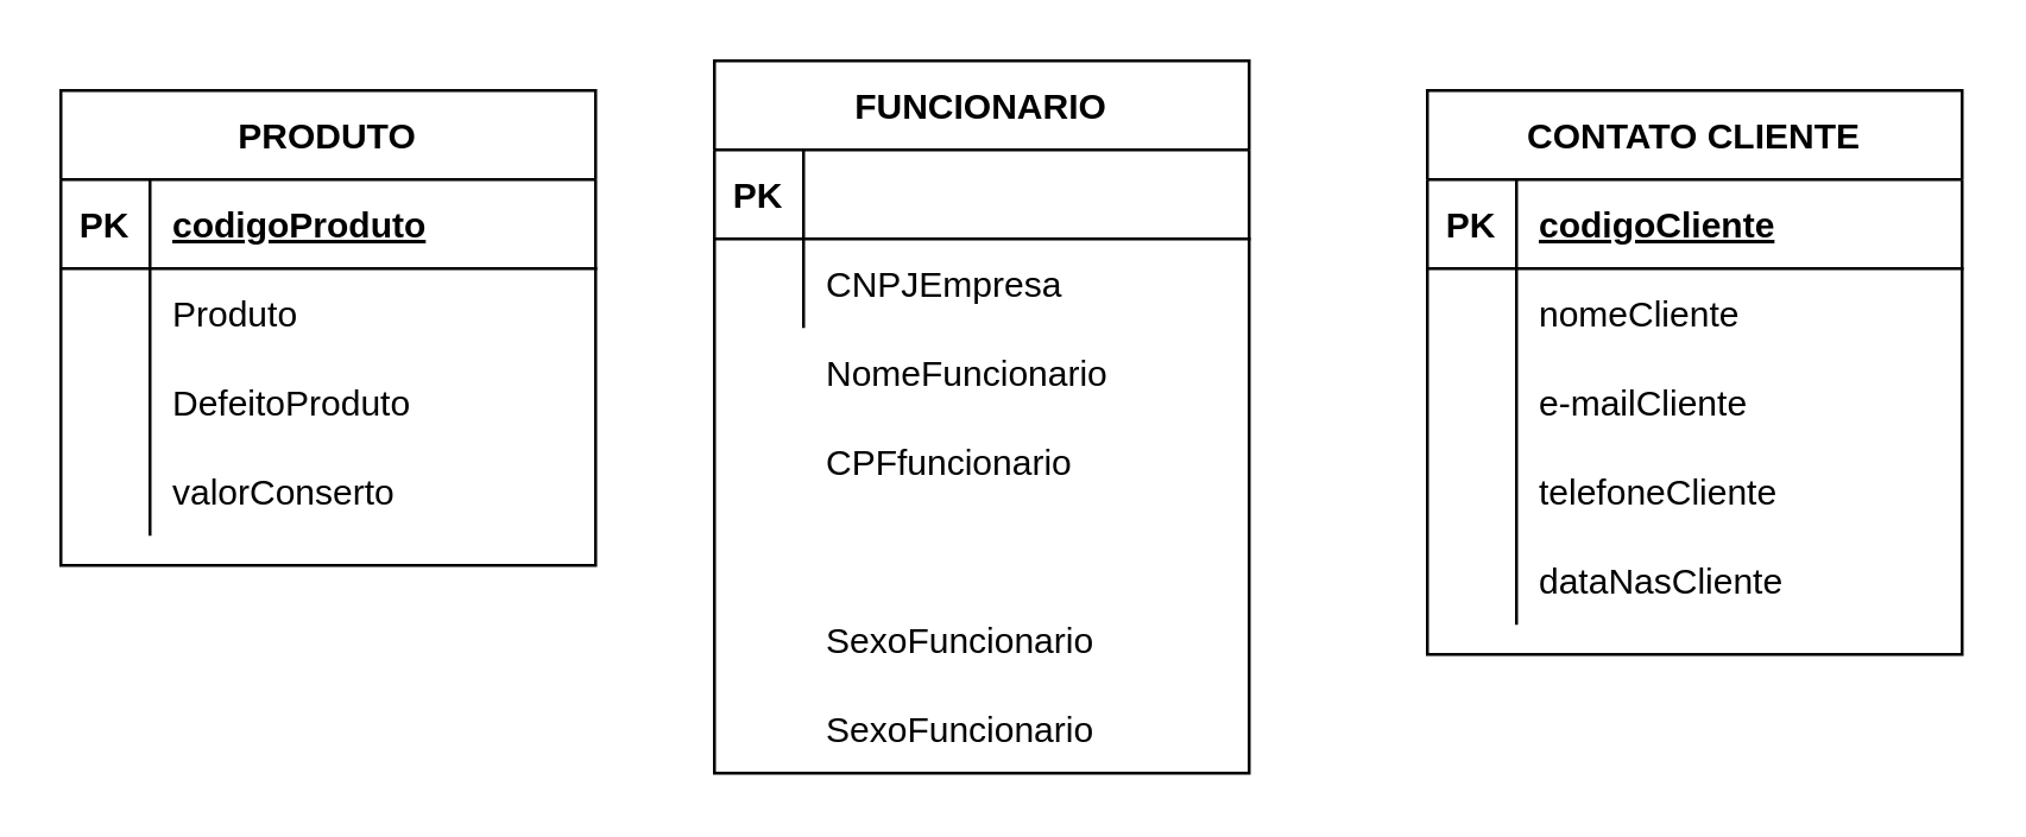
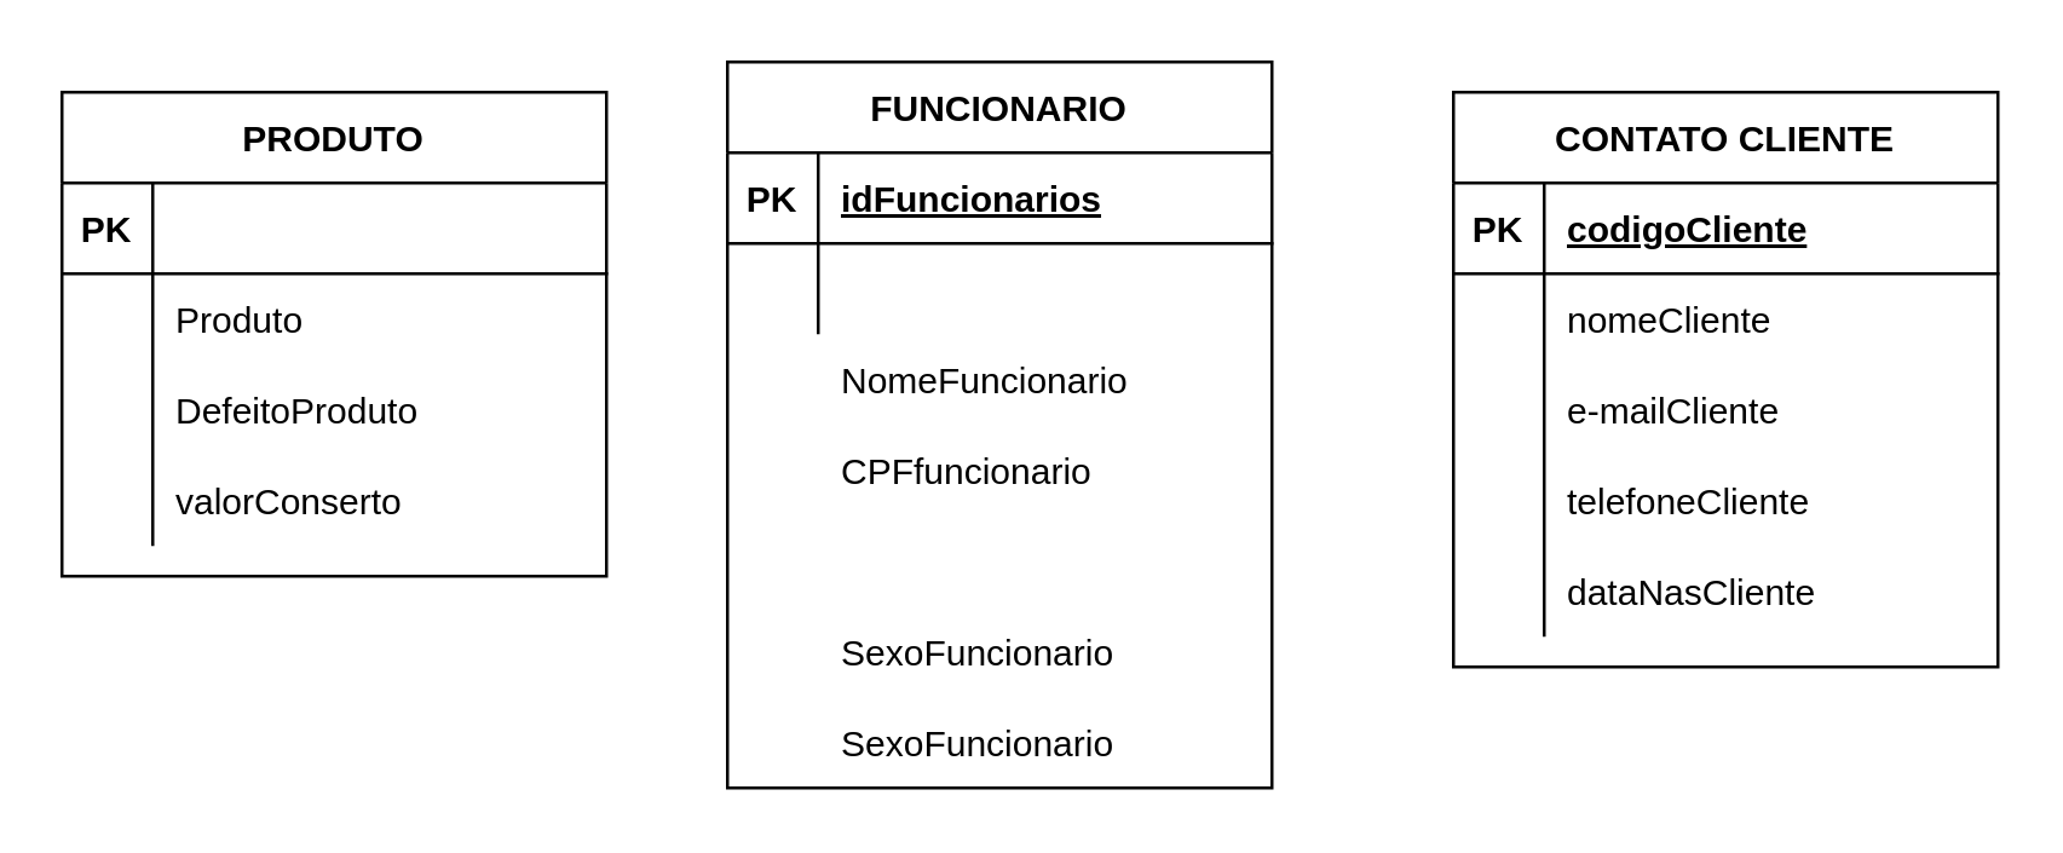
  <mxCell id="0" />
  <mxCell id="1" parent="0" />
  <mxCell id="2" value="PRODUTO" style="shape=table;startSize=30;container=1;collapsible=1;childLayout=tableLayout;fixedRows=1;rowLines=0;fontStyle=1;align=center;resizeLast=1;" parent="1" vertex="1"><mxGeometry x="20" y="30" width="180" height="160" as="geometry" /></mxCell>
  <mxCell id="3" value="" style="shape=partialRectangle;collapsible=0;dropTarget=0;pointerEvents=0;fillColor=none;top=0;left=0;bottom=1;right=0;points=[[0,0.5],[1,0.5]];portConstraint=eastwest;" parent="2" vertex="1"><mxGeometry y="30" width="180" height="30" as="geometry" /></mxCell>
  <mxCell id="4" value="PK" style="shape=partialRectangle;connectable=0;fillColor=none;top=0;left=0;bottom=0;right=0;fontStyle=1;overflow=hidden;" parent="3" vertex="1"><mxGeometry width="30" height="30" as="geometry" /></mxCell>
- <mxCell id="5" value="codigoProduto" style="shape=partialRectangle;connectable=0;fillColor=none;top=0;left=0;bottom=0;right=0;align=left;spacingLeft=6;fontStyle=5;overflow=hidden;" parent="3" vertex="1"><mxGeometry x="30" width="150" height="30" as="geometry" /></mxCell>
  <mxCell id="6" value="" style="shape=partialRectangle;collapsible=0;dropTarget=0;pointerEvents=0;fillColor=none;top=0;left=0;bottom=0;right=0;points=[[0,0.5],[1,0.5]];portConstraint=eastwest;" parent="2" vertex="1"><mxGeometry y="60" width="180" height="30" as="geometry" /></mxCell>
  <mxCell id="7" value="" style="shape=partialRectangle;connectable=0;fillColor=none;top=0;left=0;bottom=0;right=0;editable=1;overflow=hidden;" parent="6" vertex="1"><mxGeometry width="30" height="30" as="geometry" /></mxCell>
  <mxCell id="8" value="Produto " style="shape=partialRectangle;connectable=0;fillColor=none;top=0;left=0;bottom=0;right=0;align=left;spacingLeft=6;overflow=hidden;" parent="6" vertex="1"><mxGeometry x="30" width="150" height="30" as="geometry" /></mxCell>
  <mxCell id="9" value="" style="shape=partialRectangle;collapsible=0;dropTarget=0;pointerEvents=0;fillColor=none;top=0;left=0;bottom=0;right=0;points=[[0,0.5],[1,0.5]];portConstraint=eastwest;" parent="2" vertex="1"><mxGeometry y="90" width="180" height="30" as="geometry" /></mxCell>
  <mxCell id="10" value="" style="shape=partialRectangle;connectable=0;fillColor=none;top=0;left=0;bottom=0;right=0;editable=1;overflow=hidden;" parent="9" vertex="1"><mxGeometry width="30" height="30" as="geometry" /></mxCell>
  <mxCell id="11" value="DefeitoProduto" style="shape=partialRectangle;connectable=0;fillColor=none;top=0;left=0;bottom=0;right=0;align=left;spacingLeft=6;overflow=hidden;" parent="9" vertex="1"><mxGeometry x="30" width="150" height="30" as="geometry" /></mxCell>
  <mxCell id="12" value="" style="shape=partialRectangle;collapsible=0;dropTarget=0;pointerEvents=0;fillColor=none;top=0;left=0;bottom=0;right=0;points=[[0,0.5],[1,0.5]];portConstraint=eastwest;" parent="2" vertex="1"><mxGeometry y="120" width="180" height="30" as="geometry" /></mxCell>
  <mxCell id="13" value="" style="shape=partialRectangle;connectable=0;fillColor=none;top=0;left=0;bottom=0;right=0;editable=1;overflow=hidden;" parent="12" vertex="1"><mxGeometry width="30" height="30" as="geometry" /></mxCell>
  <mxCell id="14" value="valorConserto" style="shape=partialRectangle;connectable=0;fillColor=none;top=0;left=0;bottom=0;right=0;align=left;spacingLeft=6;overflow=hidden;" parent="12" vertex="1"><mxGeometry x="30" width="150" height="30" as="geometry" /></mxCell>
  <mxCell id="15" value="CONTATO CLIENTE" style="shape=table;startSize=30;container=1;collapsible=1;childLayout=tableLayout;fixedRows=1;rowLines=0;fontStyle=1;align=center;resizeLast=1;" parent="1" vertex="1"><mxGeometry x="480" y="30" width="180" height="190" as="geometry" /></mxCell>
  <mxCell id="16" value="" style="shape=partialRectangle;collapsible=0;dropTarget=0;pointerEvents=0;fillColor=none;top=0;left=0;bottom=1;right=0;points=[[0,0.5],[1,0.5]];portConstraint=eastwest;" parent="15" vertex="1"><mxGeometry y="30" width="180" height="30" as="geometry" /></mxCell>
  <mxCell id="17" value="PK" style="shape=partialRectangle;connectable=0;fillColor=none;top=0;left=0;bottom=0;right=0;fontStyle=1;overflow=hidden;" parent="16" vertex="1"><mxGeometry width="30" height="30" as="geometry" /></mxCell>
  <mxCell id="18" value="codigoCliente" style="shape=partialRectangle;connectable=0;fillColor=none;top=0;left=0;bottom=0;right=0;align=left;spacingLeft=6;fontStyle=5;overflow=hidden;" parent="16" vertex="1"><mxGeometry x="30" width="150" height="30" as="geometry" /></mxCell>
  <mxCell id="19" value="" style="shape=partialRectangle;collapsible=0;dropTarget=0;pointerEvents=0;fillColor=none;top=0;left=0;bottom=0;right=0;points=[[0,0.5],[1,0.5]];portConstraint=eastwest;" parent="15" vertex="1"><mxGeometry y="60" width="180" height="30" as="geometry" /></mxCell>
  <mxCell id="20" value="" style="shape=partialRectangle;connectable=0;fillColor=none;top=0;left=0;bottom=0;right=0;editable=1;overflow=hidden;" parent="19" vertex="1"><mxGeometry width="30" height="30" as="geometry" /></mxCell>
  <mxCell id="21" value="nomeCliente" style="shape=partialRectangle;connectable=0;fillColor=none;top=0;left=0;bottom=0;right=0;align=left;spacingLeft=6;overflow=hidden;" parent="19" vertex="1"><mxGeometry x="30" width="150" height="30" as="geometry" /></mxCell>
  <mxCell id="22" value="" style="shape=partialRectangle;collapsible=0;dropTarget=0;pointerEvents=0;fillColor=none;top=0;left=0;bottom=0;right=0;points=[[0,0.5],[1,0.5]];portConstraint=eastwest;" parent="15" vertex="1"><mxGeometry y="90" width="180" height="30" as="geometry" /></mxCell>
  <mxCell id="23" value="" style="shape=partialRectangle;connectable=0;fillColor=none;top=0;left=0;bottom=0;right=0;editable=1;overflow=hidden;" parent="22" vertex="1"><mxGeometry width="30" height="30" as="geometry" /></mxCell>
  <mxCell id="24" value="e-mailCliente" style="shape=partialRectangle;connectable=0;fillColor=none;top=0;left=0;bottom=0;right=0;align=left;spacingLeft=6;overflow=hidden;" parent="22" vertex="1"><mxGeometry x="30" width="150" height="30" as="geometry" /></mxCell>
  <mxCell id="25" value="" style="shape=partialRectangle;collapsible=0;dropTarget=0;pointerEvents=0;fillColor=none;top=0;left=0;bottom=0;right=0;points=[[0,0.5],[1,0.5]];portConstraint=eastwest;" parent="15" vertex="1"><mxGeometry y="120" width="180" height="30" as="geometry" /></mxCell>
  <mxCell id="26" value="" style="shape=partialRectangle;connectable=0;fillColor=none;top=0;left=0;bottom=0;right=0;editable=1;overflow=hidden;" parent="25" vertex="1"><mxGeometry width="30" height="30" as="geometry" /></mxCell>
  <mxCell id="27" value="telefoneCliente" style="shape=partialRectangle;connectable=0;fillColor=none;top=0;left=0;bottom=0;right=0;align=left;spacingLeft=6;overflow=hidden;" parent="25" vertex="1"><mxGeometry x="30" width="150" height="30" as="geometry" /></mxCell>
  <mxCell id="28" value="" style="shape=partialRectangle;collapsible=0;dropTarget=0;pointerEvents=0;fillColor=none;top=0;left=0;bottom=0;right=0;points=[[0,0.5],[1,0.5]];portConstraint=eastwest;" parent="15" vertex="1"><mxGeometry y="150" width="180" height="30" as="geometry" /></mxCell>
  <mxCell id="29" value="" style="shape=partialRectangle;connectable=0;fillColor=none;top=0;left=0;bottom=0;right=0;editable=1;overflow=hidden;" parent="28" vertex="1"><mxGeometry width="30" height="30" as="geometry" /></mxCell>
  <mxCell id="30" value="dataNasCliente" style="shape=partialRectangle;connectable=0;fillColor=none;top=0;left=0;bottom=0;right=0;align=left;spacingLeft=6;overflow=hidden;" parent="28" vertex="1"><mxGeometry x="30" width="150" height="30" as="geometry" /></mxCell>
  <mxCell id="31" value="FUNCIONARIO" style="shape=table;startSize=30;container=1;collapsible=1;childLayout=tableLayout;fixedRows=1;rowLines=0;fontStyle=1;align=center;resizeLast=1;" parent="1" vertex="1"><mxGeometry x="240" y="20" width="180" height="240" as="geometry" /></mxCell>
  <mxCell id="32" value="" style="shape=partialRectangle;collapsible=0;dropTarget=0;pointerEvents=0;fillColor=none;top=0;left=0;bottom=1;right=0;points=[[0,0.5],[1,0.5]];portConstraint=eastwest;" parent="31" vertex="1"><mxGeometry y="30" width="180" height="30" as="geometry" /></mxCell>
  <mxCell id="33" value="PK" style="shape=partialRectangle;connectable=0;fillColor=none;top=0;left=0;bottom=0;right=0;fontStyle=1;overflow=hidden;" parent="32" vertex="1"><mxGeometry width="30" height="30" as="geometry" /></mxCell>
+ <mxCell id="34" value="idFuncionarios" style="shape=partialRectangle;connectable=0;fillColor=none;top=0;left=0;bottom=0;right=0;align=left;spacingLeft=6;fontStyle=5;overflow=hidden;" parent="32" vertex="1"><mxGeometry x="30" width="150" height="30" as="geometry" /></mxCell>
  <mxCell id="35" value="" style="shape=partialRectangle;collapsible=0;dropTarget=0;pointerEvents=0;fillColor=none;top=0;left=0;bottom=0;right=0;points=[[0,0.5],[1,0.5]];portConstraint=eastwest;" parent="31" vertex="1"><mxGeometry y="60" width="180" height="30" as="geometry" /></mxCell>
  <mxCell id="36" value="" style="shape=partialRectangle;connectable=0;fillColor=none;top=0;left=0;bottom=0;right=0;editable=1;overflow=hidden;" parent="35" vertex="1"><mxGeometry width="30" height="30" as="geometry" /></mxCell>
  <mxCell id="37" value="" style="shape=partialRectangle;connectable=0;fillColor=none;top=0;left=0;bottom=0;right=0;align=left;spacingLeft=6;overflow=hidden;" parent="35" vertex="1"><mxGeometry x="30" width="150" height="30" as="geometry" /></mxCell>
  <mxCell id="38" value="SexoFuncionario" style="shape=partialRectangle;connectable=0;fillColor=none;top=0;left=0;bottom=0;right=0;align=left;spacingLeft=6;overflow=hidden;" vertex="1" parent="1"><mxGeometry x="270" y="200" width="150" height="30" as="geometry" /></mxCell>
- <mxCell id="39" value="CNPJEmpresa" style="shape=partialRectangle;connectable=0;fillColor=none;top=0;left=0;bottom=0;right=0;align=left;spacingLeft=6;overflow=hidden;" vertex="1" parent="1"><mxGeometry x="270" y="80" width="150" height="30" as="geometry" /></mxCell>
  <mxCell id="40" value="CPFfuncionario" style="shape=partialRectangle;connectable=0;fillColor=none;top=0;left=0;bottom=0;right=0;align=left;spacingLeft=6;overflow=hidden;" vertex="1" parent="1"><mxGeometry x="270" y="140" width="150" height="30" as="geometry" /></mxCell>
  <mxCell id="41" value="NomeFuncionario" style="shape=partialRectangle;connectable=0;fillColor=none;top=0;left=0;bottom=0;right=0;align=left;spacingLeft=6;overflow=hidden;" vertex="1" parent="1"><mxGeometry x="270" y="110" width="150" height="30" as="geometry" /></mxCell>
  <mxCell id="42" value="SexoFuncionario" style="shape=partialRectangle;connectable=0;fillColor=none;top=0;left=0;bottom=0;right=0;align=left;spacingLeft=6;overflow=hidden;" vertex="1" parent="1"><mxGeometry x="270" y="230" width="150" height="30" as="geometry" /></mxCell>
